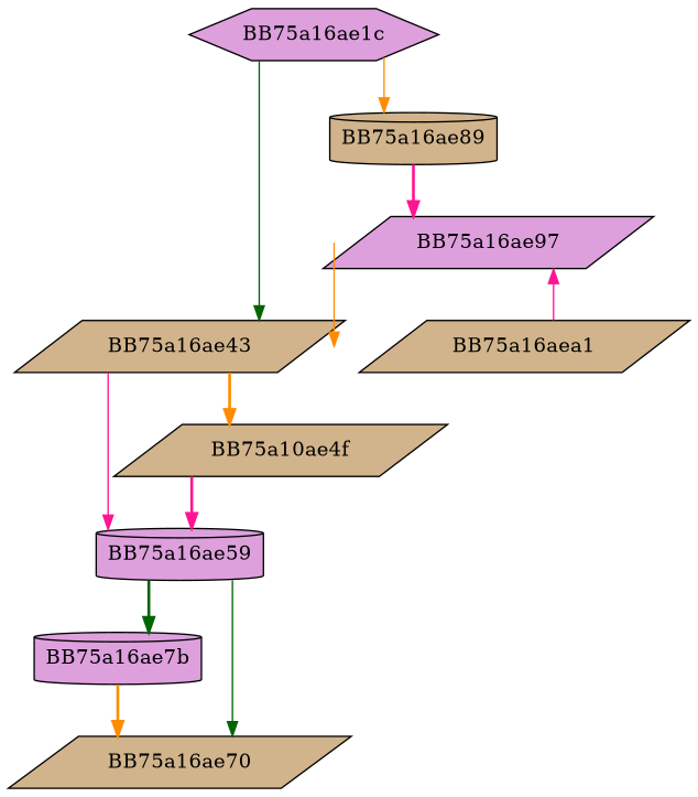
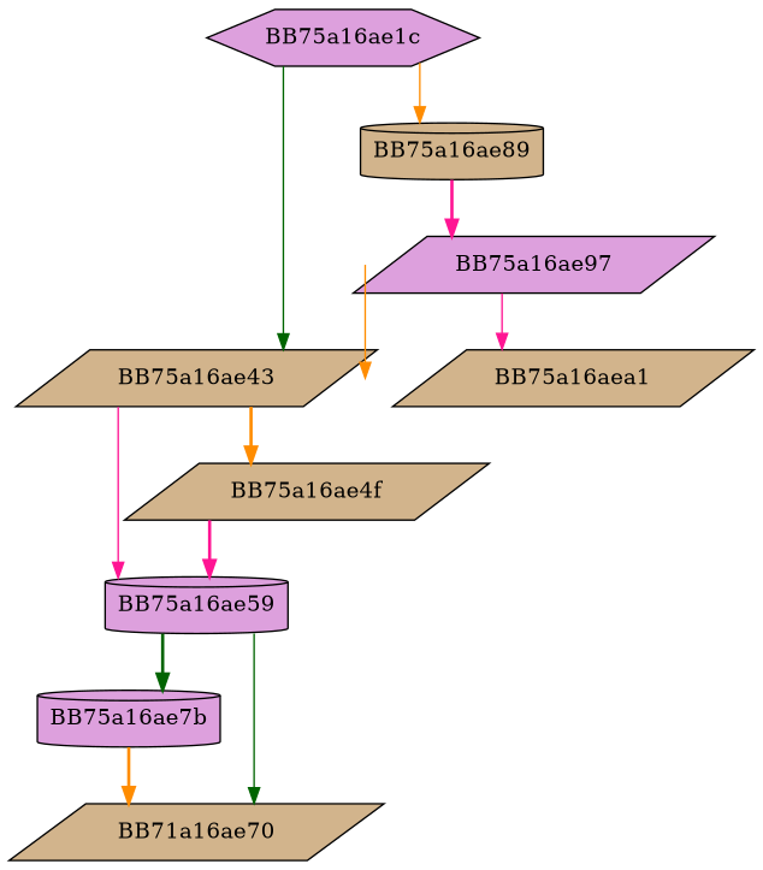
  digraph {
    splines=ortho
    node [fillcolor=tan shape=parallelogram style=filled]
    edge [color=darkorange style=solid]
    BB75a16ae1c [fillcolor=plum shape=hexagon]
    n2 [label=BB75a16ae89 shape=cylinder]
    BB75a16ae43
    BB75a16ae97 [fillcolor=plum]
    BB75a16ae59 [fillcolor=plum shape=cylinder]
-   BB75a16ae4f [label=BB75a10ae4f]
+   BB75a16ae4f
    BB75a16aea1
    BB75a16ae7b [fillcolor=plum shape=cylinder]
-   BB75a16ae70
+   BB75a16ae70 [label=BB71a16ae70]
    BB75a16ae1c -> n2
    BB75a16ae1c -> BB75a16ae43 [color=darkgreen]
    n2 -> BB75a16ae97 [color=deeppink style=bold]
    BB75a16ae43 -> BB75a16ae59 [color=deeppink]
    BB75a16ae43 -> BB75a16ae4f [style=bold]
    BB75a16ae97 -> BB75a16ae43
-   BB75a16aea1 -> BB75a16ae97 [color=deeppink]
+   BB75a16ae97 -> BB75a16aea1 [color=deeppink]
    BB75a16ae59 -> BB75a16ae7b [color=darkgreen style=bold]
    BB75a16ae59 -> BB75a16ae70 [color=darkgreen]
    BB75a16ae4f -> BB75a16ae59 [color=deeppink style=bold]
    BB75a16ae7b -> BB75a16ae70 [style=bold]
  }
